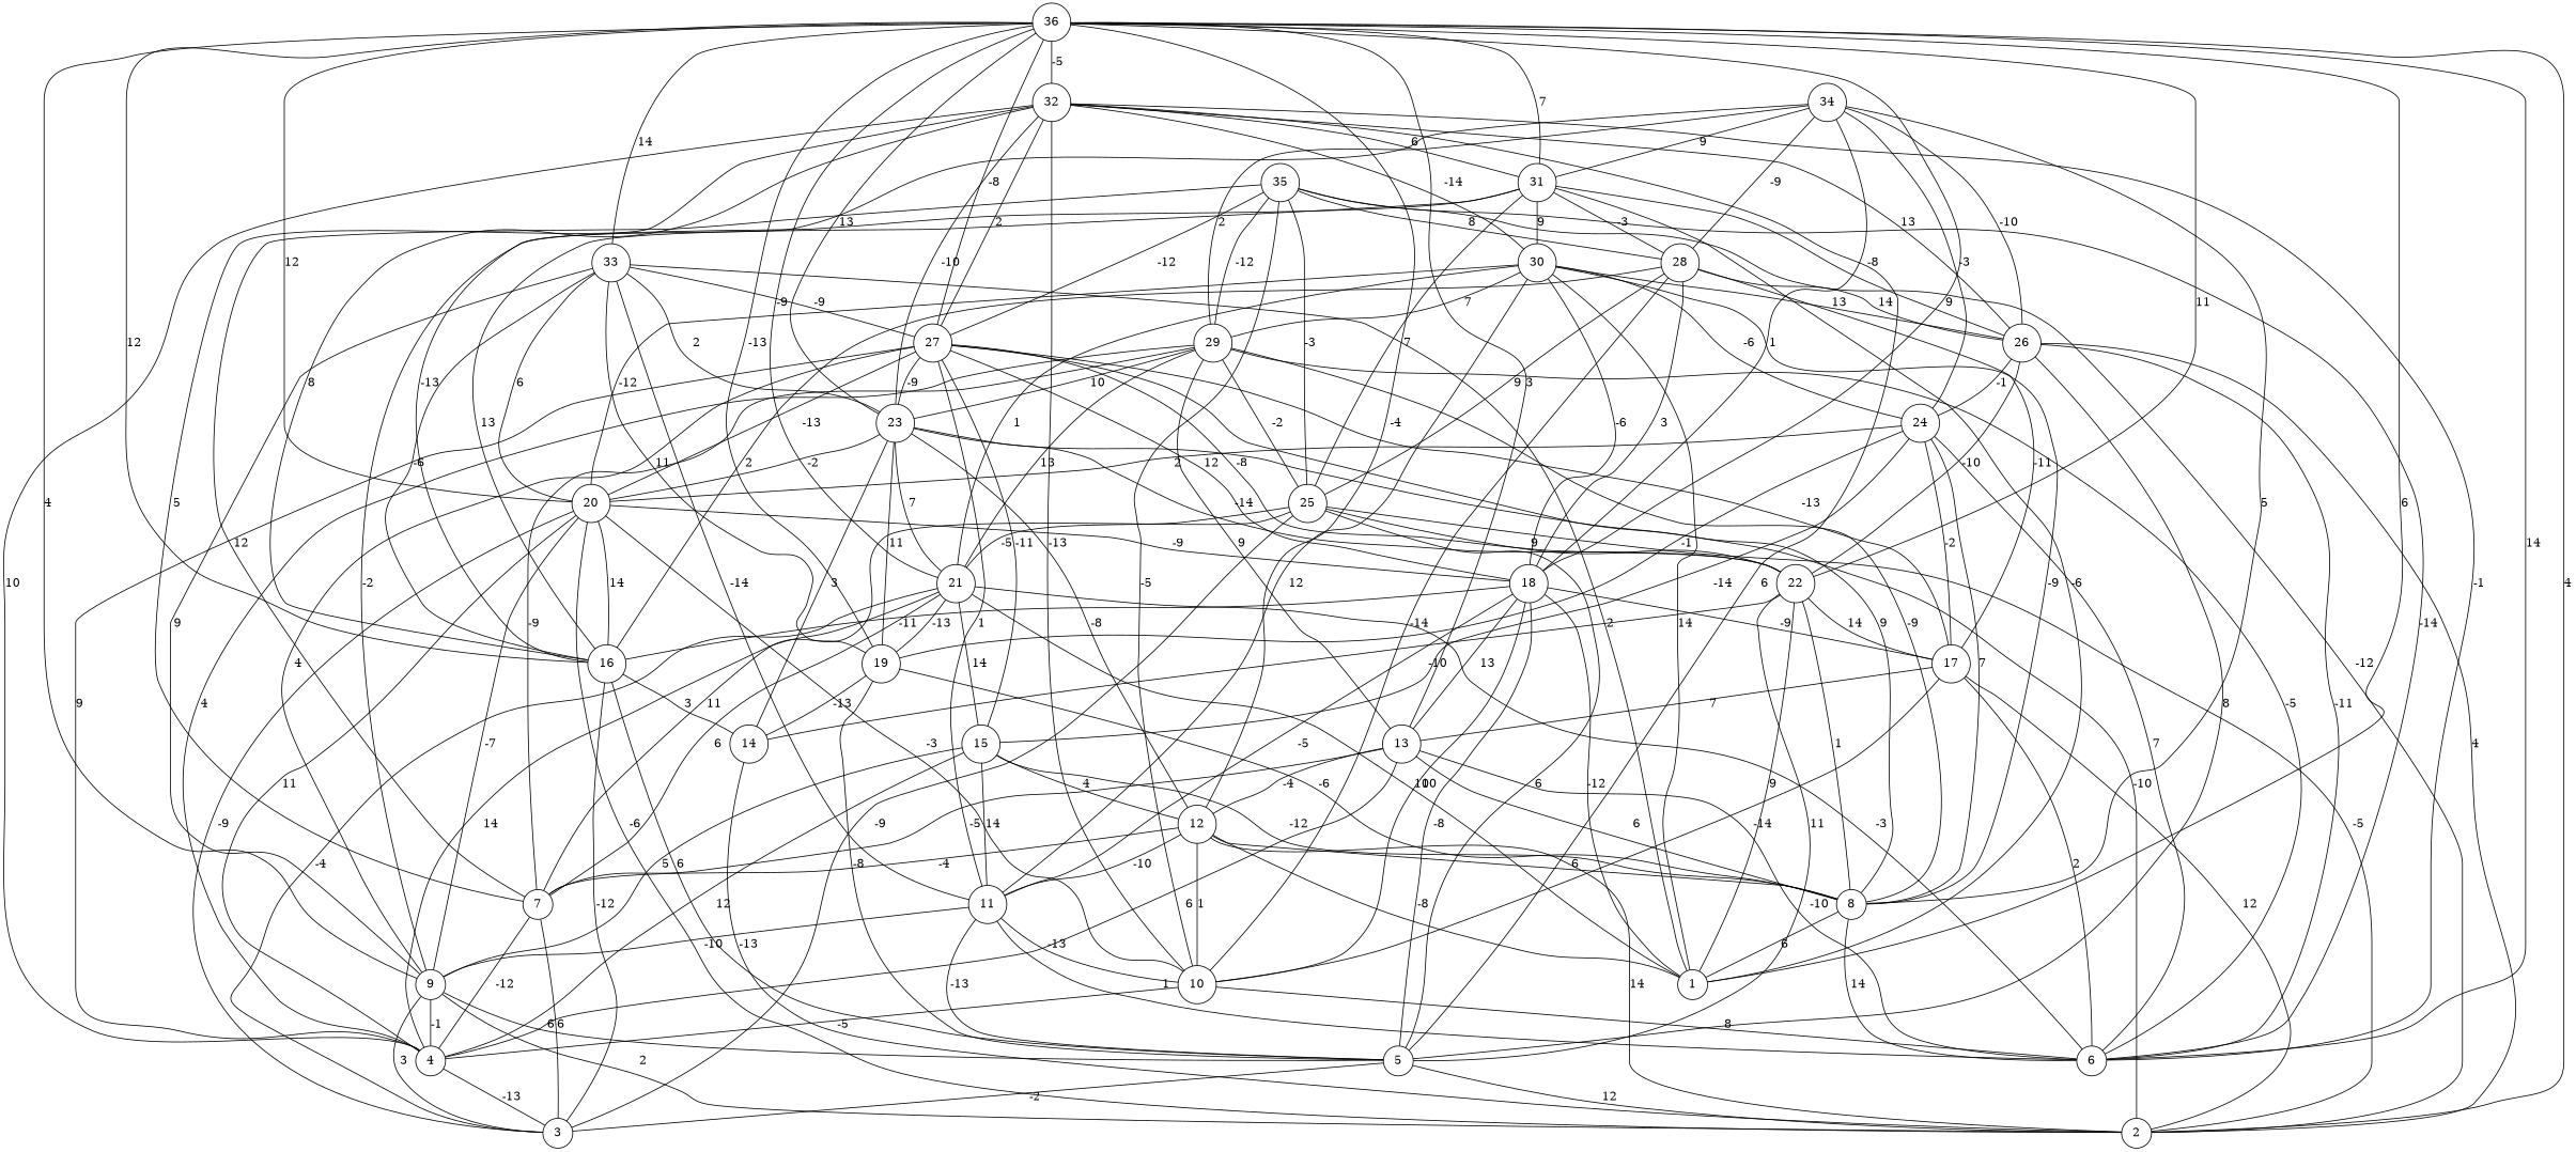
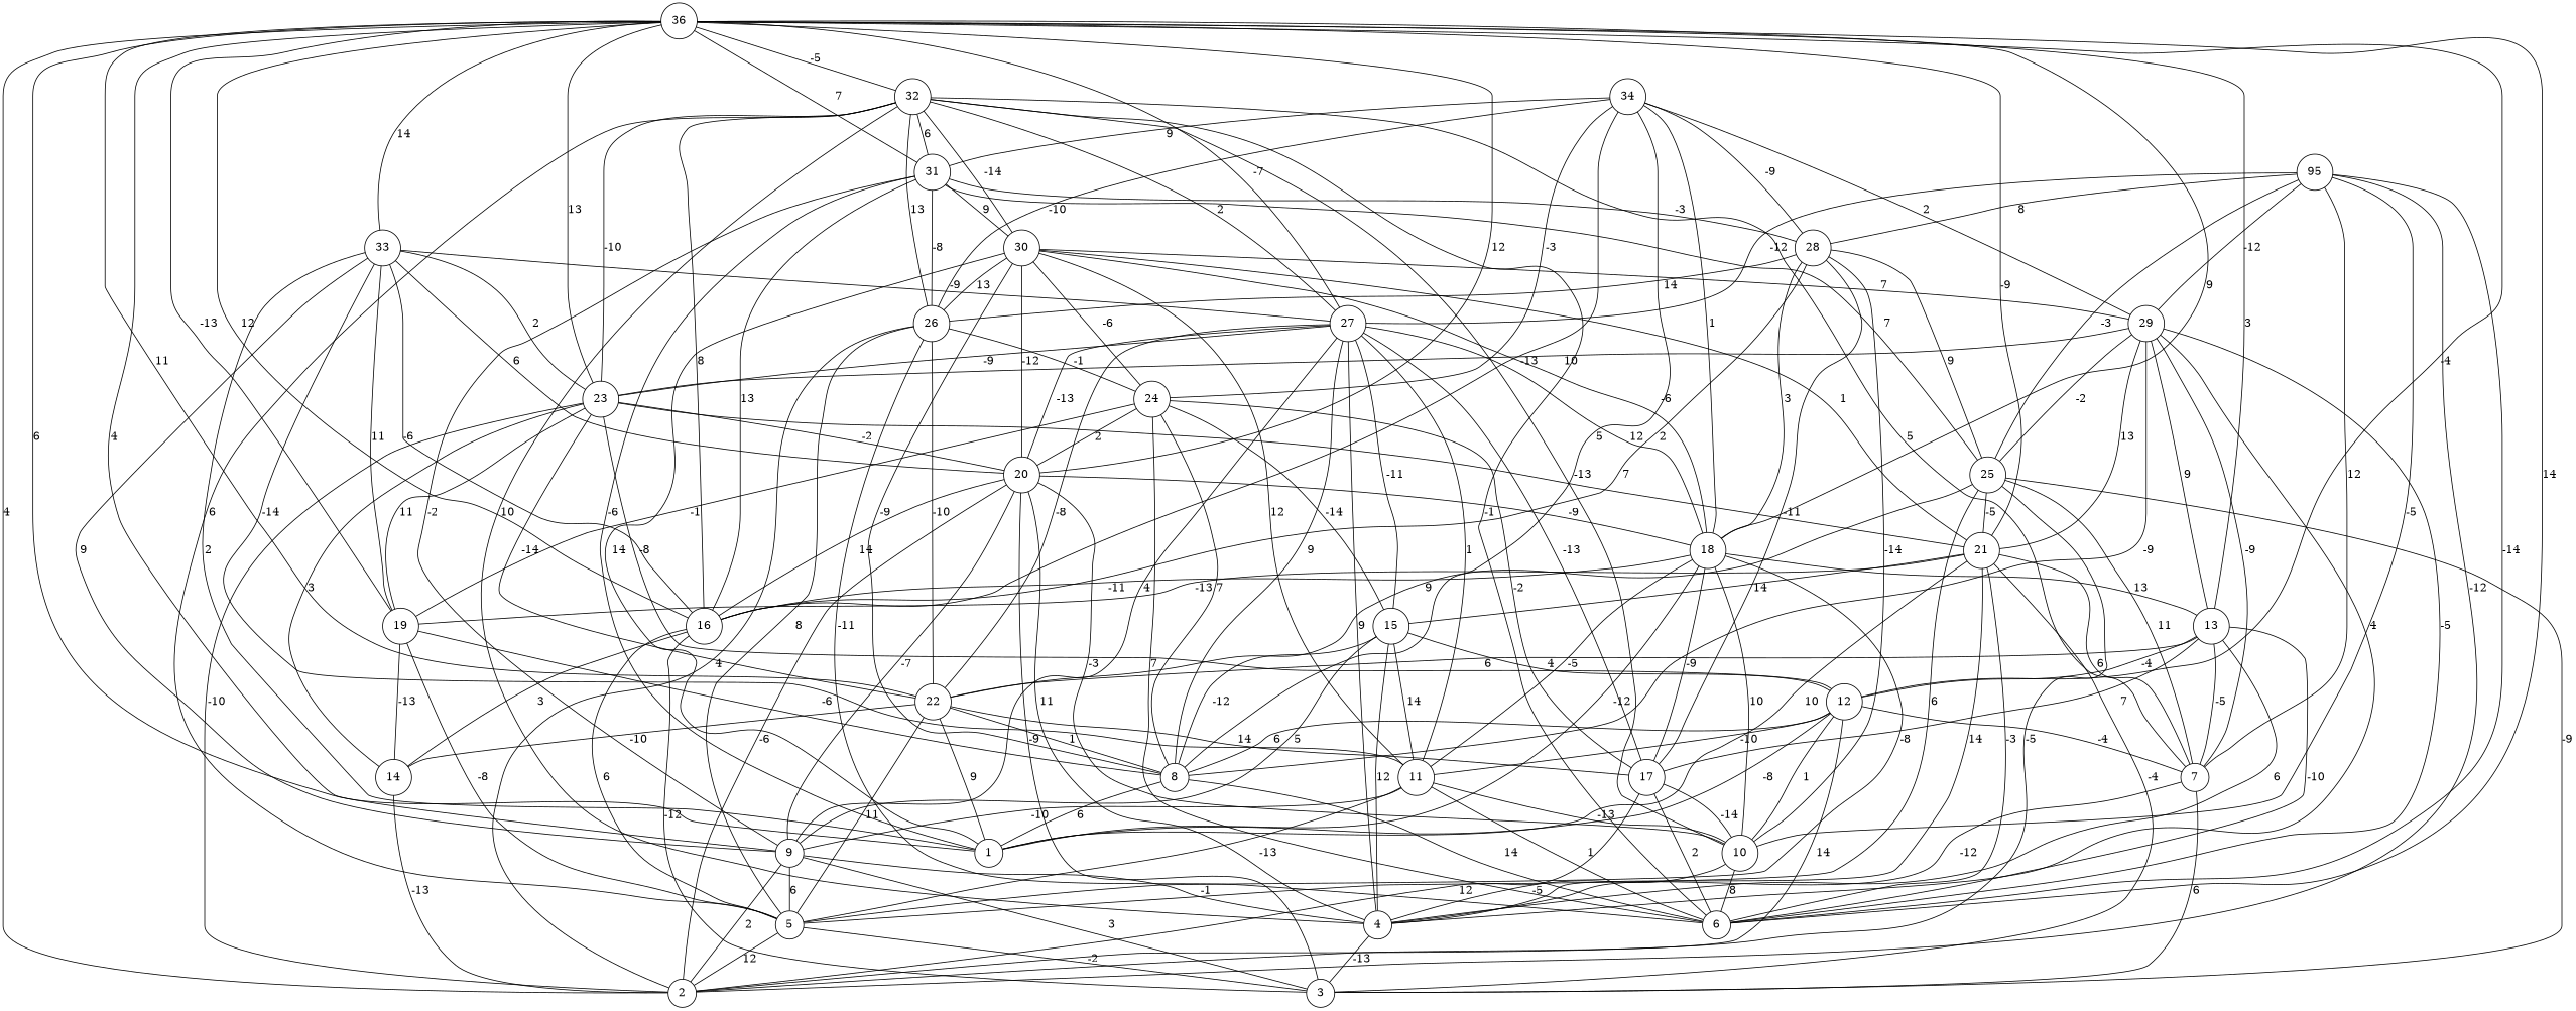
  graph {
    fontname="Helvetica,Arial,sans-serif"
    node [shape=circle]
    36
    1
    2
    6
    9
    12
    13
    16
    18
    19
    20
    21
    22
    23
    27
    31
    32
    33
    4
    5
    3
    7
    10
    8
    11
    14
    17
    15
    25
    28
    26
    30
    24
    29
-   35
+   35 [label=95]
    34
    36 -- 1 [label=6]
    36 -- 2 [label=4]
    36 -- 6 [label=14]
    36 -- 9 [label=4]
    36 -- 12 [label=-4]
    36 -- 13 [label=3]
    36 -- 16 [label=12]
    36 -- 18 [label=9]
    36 -- 19 [label=-13]
    36 -- 20 [label=12]
    36 -- 21 [label=-9]
    36 -- 22 [label=11]
    36 -- 23 [label=13]
-   36 -- 27 [label=-8]
+   36 -- 27 [label=-7]
    36 -- 31 [label=7]
    36 -- 32 [label=-5]
    36 -- 33 [label=14]
    9 -- 2 [label=2]
    9 -- 4 [label=-1]
    9 -- 5 [label=6]
    9 -- 3 [label=3]
    12 -- 1 [label=-8]
    12 -- 2 [label=14]
    12 -- 7 [label=-4]
    12 -- 10 [label=1]
    12 -- 8 [label=6]
    12 -- 11 [label=-10]
    13 -- 6 [label=-10]
    13 -- 12 [label=-4]
    13 -- 4 [label=6]
    13 -- 7 [label=-5]
-   13 -- 8 [label=6]
+   13 -- 22 [label=6]
    16 -- 5 [label=6]
    16 -- 3 [label=-12]
    16 -- 14 [label=3]
    18 -- 1 [label=-12]
    18 -- 13 [label=13]
    18 -- 16 [label=-11]
    18 -- 5 [label=-8]
    18 -- 10 [label=10]
    18 -- 11 [label=-5]
    18 -- 17 [label=-9]
    19 -- 5 [label=-8]
    19 -- 8 [label=-6]
    19 -- 14 [label=-13]
    20 -- 2 [label=-6]
    20 -- 9 [label=-7]
    20 -- 16 [label=14]
    20 -- 18 [label=-9]
    20 -- 4 [label=11]
    20 -- 3 [label=-9]
    20 -- 10 [label=-3]
    21 -- 1 [label=10]
    21 -- 6 [label=-3]
    21 -- 19 [label=-13]
    21 -- 4 [label=14]
    21 -- 3 [label=-4]
    21 -- 7 [label=6]
    21 -- 15 [label=14]
    22 -- 1 [label=9]
    22 -- 5 [label=11]
    22 -- 8 [label=1]
    22 -- 14 [label=-10]
    22 -- 17 [label=14]
    23 -- 2 [label=-10]
    23 -- 12 [label=-8]
    23 -- 19 [label=11]
    23 -- 20 [label=-2]
    23 -- 21 [label=7]
    23 -- 22 [label=-14]
    23 -- 14 [label=3]
    27 -- 9 [label=4]
    27 -- 18 [label=12]
    27 -- 20 [label=-13]
    27 -- 22 [label=-8]
    27 -- 23 [label=-9]
    27 -- 4 [label=9]
    27 -- 8 [label=9]
    27 -- 11 [label=1]
    27 -- 17 [label=-13]
    27 -- 15 [label=-11]
    31 -- 1 [label=-6]
    31 -- 9 [label=-2]
    31 -- 16 [label=13]
    31 -- 25 [label=7]
    31 -- 28 [label=-3]
    31 -- 26 [label=-8]
    31 -- 30 [label=9]
    32 -- 6 [label=-1]
    32 -- 16 [label=8]
    32 -- 23 [label=-10]
    32 -- 27 [label=2]
    32 -- 31 [label=6]
    32 -- 4 [label=10]
    32 -- 5 [label=6]
    32 -- 7 [label=5]
    32 -- 10 [label=-13]
    32 -- 26 [label=13]
    32 -- 30 [label=-14]
    33 -- 1 [label=2]
    33 -- 9 [label=9]
    33 -- 16 [label=-6]
    33 -- 19 [label=11]
    33 -- 20 [label=6]
    33 -- 23 [label=2]
    33 -- 27 [label=-9]
    33 -- 11 [label=-14]
    4 -- 3 [label=-13]
    5 -- 2 [label=12]
    5 -- 3 [label=-2]
    7 -- 4 [label=-12]
    7 -- 3 [label=6]
    10 -- 6 [label=8]
    10 -- 4 [label=-5]
    8 -- 1 [label=6]
    8 -- 6 [label=14]
    11 -- 6 [label=1]
    11 -- 9 [label=-10]
    11 -- 5 [label=-13]
    11 -- 10 [label=-13]
    14 -- 2 [label=-13]
    17 -- 2 [label=12]
    17 -- 6 [label=2]
    17 -- 13 [label=7]
    17 -- 10 [label=-14]
    15 -- 9 [label=5]
    15 -- 12 [label=4]
    15 -- 4 [label=12]
    15 -- 8 [label=-12]
    15 -- 11 [label=14]
    25 -- 2 [label=-5]
    25 -- 21 [label=-5]
    25 -- 22 [label=9]
    25 -- 5 [label=6]
    25 -- 3 [label=-9]
    25 -- 7 [label=11]
    28 -- 16 [label=2]
    28 -- 18 [label=3]
    28 -- 10 [label=-14]
    28 -- 17 [label=-11]
    28 -- 25 [label=9]
    28 -- 26 [label=14]
    26 -- 2 [label=4]
    26 -- 6 [label=-11]
    26 -- 22 [label=-10]
    26 -- 5 [label=8]
    26 -- 24 [label=-1]
    30 -- 1 [label=14]
    30 -- 18 [label=-6]
    30 -- 20 [label=-12]
    30 -- 21 [label=1]
    30 -- 8 [label=-9]
    30 -- 11 [label=12]
    30 -- 26 [label=13]
    30 -- 24 [label=-6]
    30 -- 29 [label=7]
    24 -- 6 [label=7]
    24 -- 19 [label=-1]
    24 -- 20 [label=2]
    24 -- 8 [label=7]
    24 -- 17 [label=-2]
    24 -- 15 [label=-14]
    29 -- 6 [label=-5]
    29 -- 13 [label=9]
    29 -- 21 [label=13]
    29 -- 23 [label=10]
    29 -- 4 [label=4]
    29 -- 7 [label=-9]
    29 -- 8 [label=-9]
    29 -- 25 [label=-2]
    35 -- 2 [label=-12]
    35 -- 6 [label=-14]
    35 -- 27 [label=-12]
    35 -- 7 [label=12]
    35 -- 10 [label=-5]
    35 -- 25 [label=-3]
    35 -- 28 [label=8]
    35 -- 29 [label=-12]
    34 -- 16 [label=-13]
    34 -- 18 [label=1]
    34 -- 31 [label=9]
    34 -- 8 [label=5]
    34 -- 28 [label=-9]
    34 -- 26 [label=-10]
    34 -- 24 [label=-3]
    34 -- 29 [label=2]
  }
